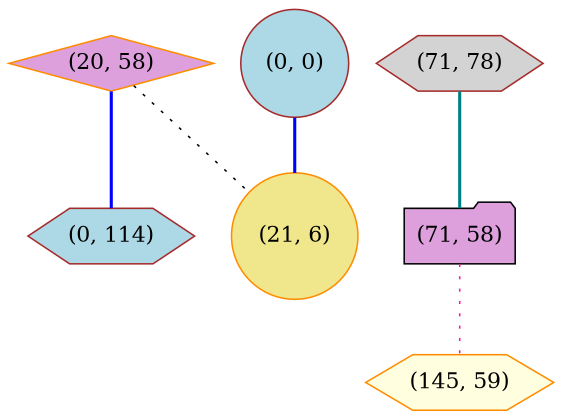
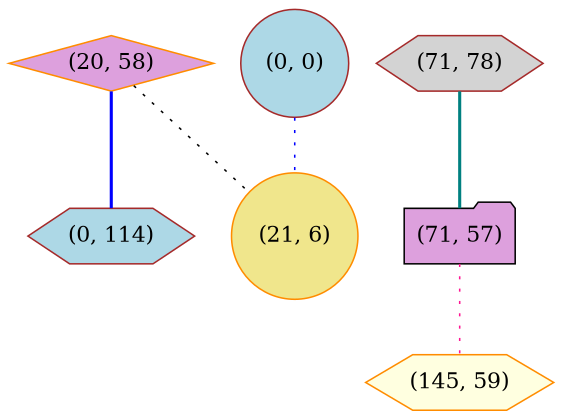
  graph {
    node [color=darkorange fillcolor=plum shape=hexagon style=filled]
    edge [color=blue style=bold weight=1]
    "(20, 58)" [shape=diamond]
    n2 [color=brown fillcolor=lightblue label="(0, 114)"]
    "(21, 6)" [fillcolor=khaki shape=circle]
-   "(71, 58)" [color=black shape=folder]
+   "(71, 58)" [color=black shape=folder label="(71, 57)"]
    "(145, 59)" [fillcolor=lightyellow]
    "(71, 78)" [color=brown fillcolor=lightgrey]
    "(0, 0)" [color=brown fillcolor=lightblue shape=circle]
    "(20, 58)" -- n2
    "(20, 58)" -- "(21, 6)" [color=black style=dotted]
    "(71, 58)" -- "(145, 59)" [color=deeppink style=dotted]
    "(71, 78)" -- "(71, 58)" [color=teal]
-   "(0, 0)" -- "(21, 6)" [weight=4]
+   "(0, 0)" -- "(21, 6)" [style=dotted weight=4]
  }
